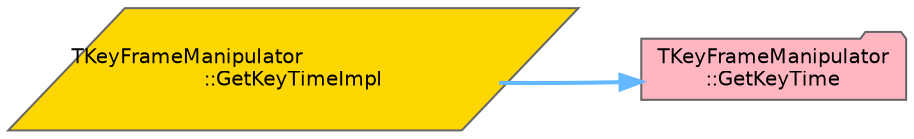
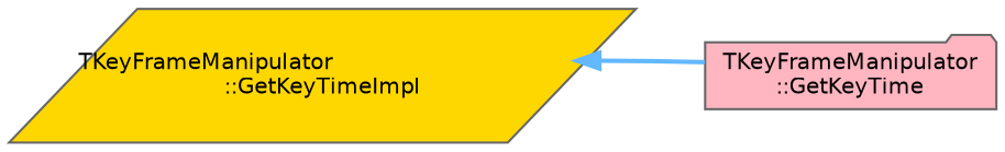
  digraph {
    rankdir=RL
    node [fontname=Helvetica fontsize=10 style=filled]
    n1 [color=gray40 fillcolor=lightpink fontcolor=black height=0.2 label="TKeyFrameManipulator\l::GetKeyTime" shape=folder width=0.4]
    n2 [color=grey40 fillcolor=gold height=0.2 label="TKeyFrameManipulator\l::GetKeyTimeImpl" shape=parallelogram width=0.4]
-   n1 -> n2 [color=steelblue1 dir=back fontname=Helvetica fontsize=10 labelfontname=Helvetica labelfontsize=10 style=bold]
+   n2 -> n1 [color=steelblue1 dir=back fontname=Helvetica fontsize=10 labelfontname=Helvetica labelfontsize=10 style=bold]
  }
